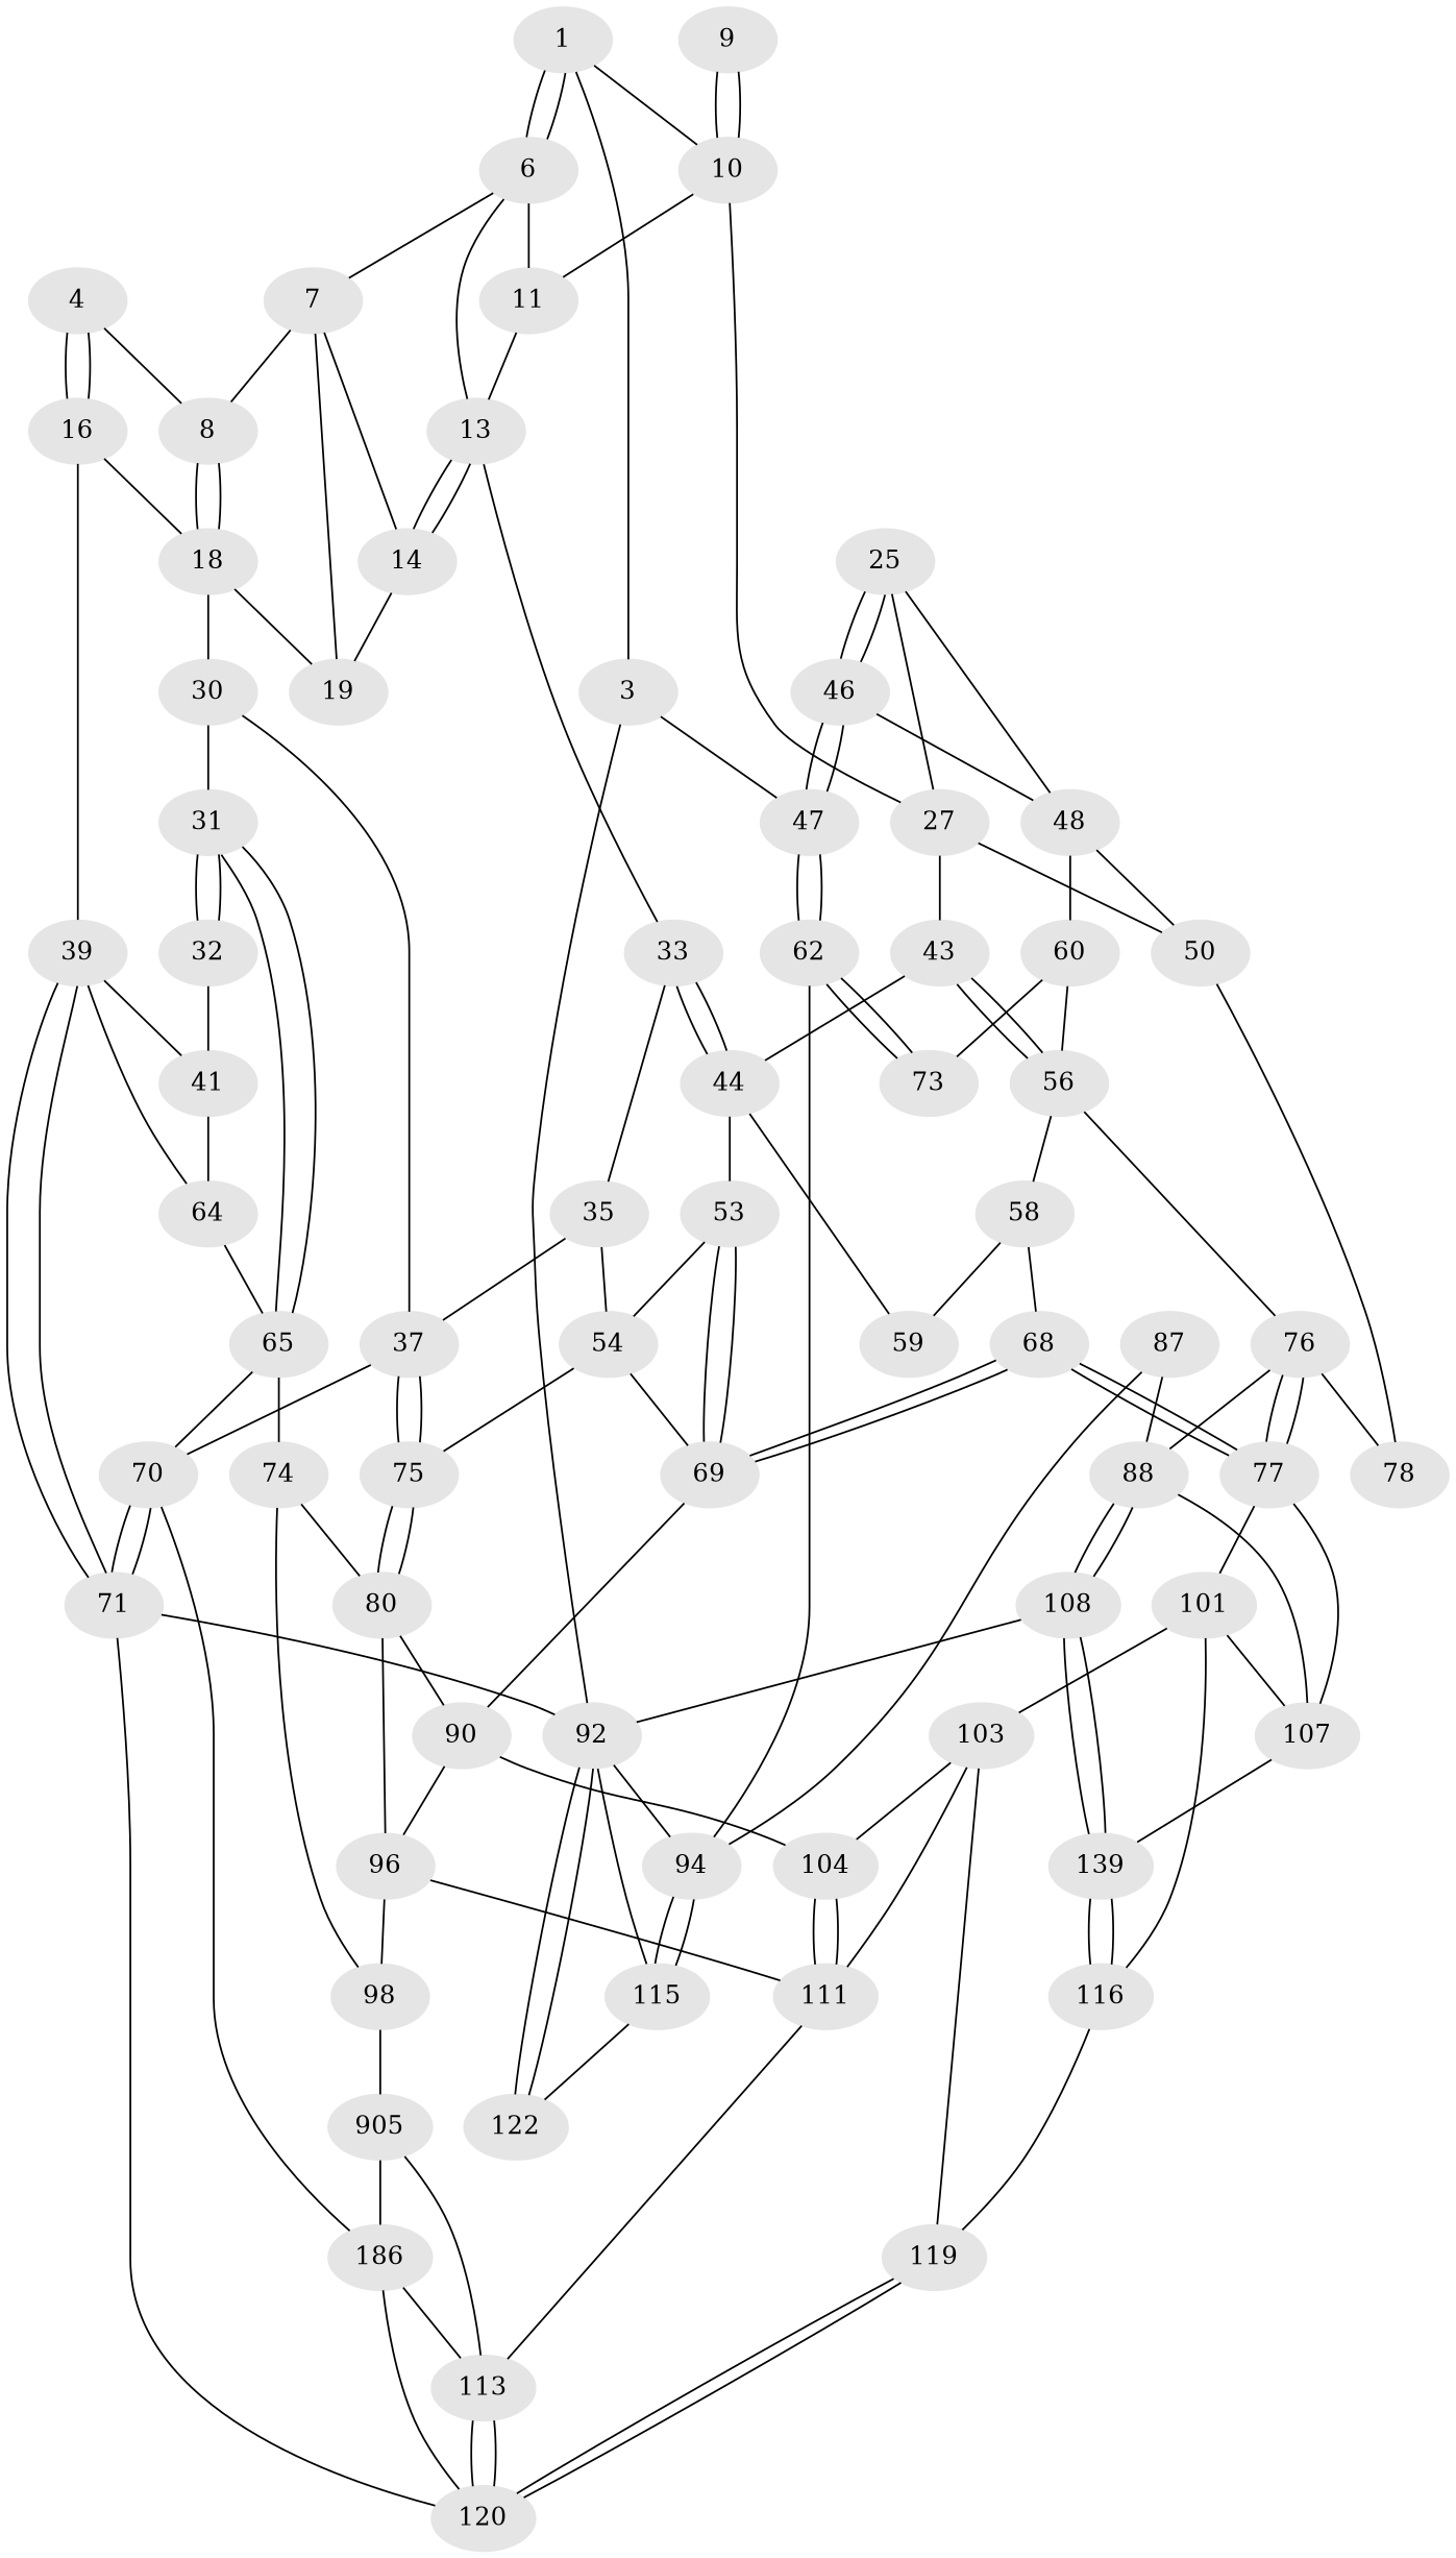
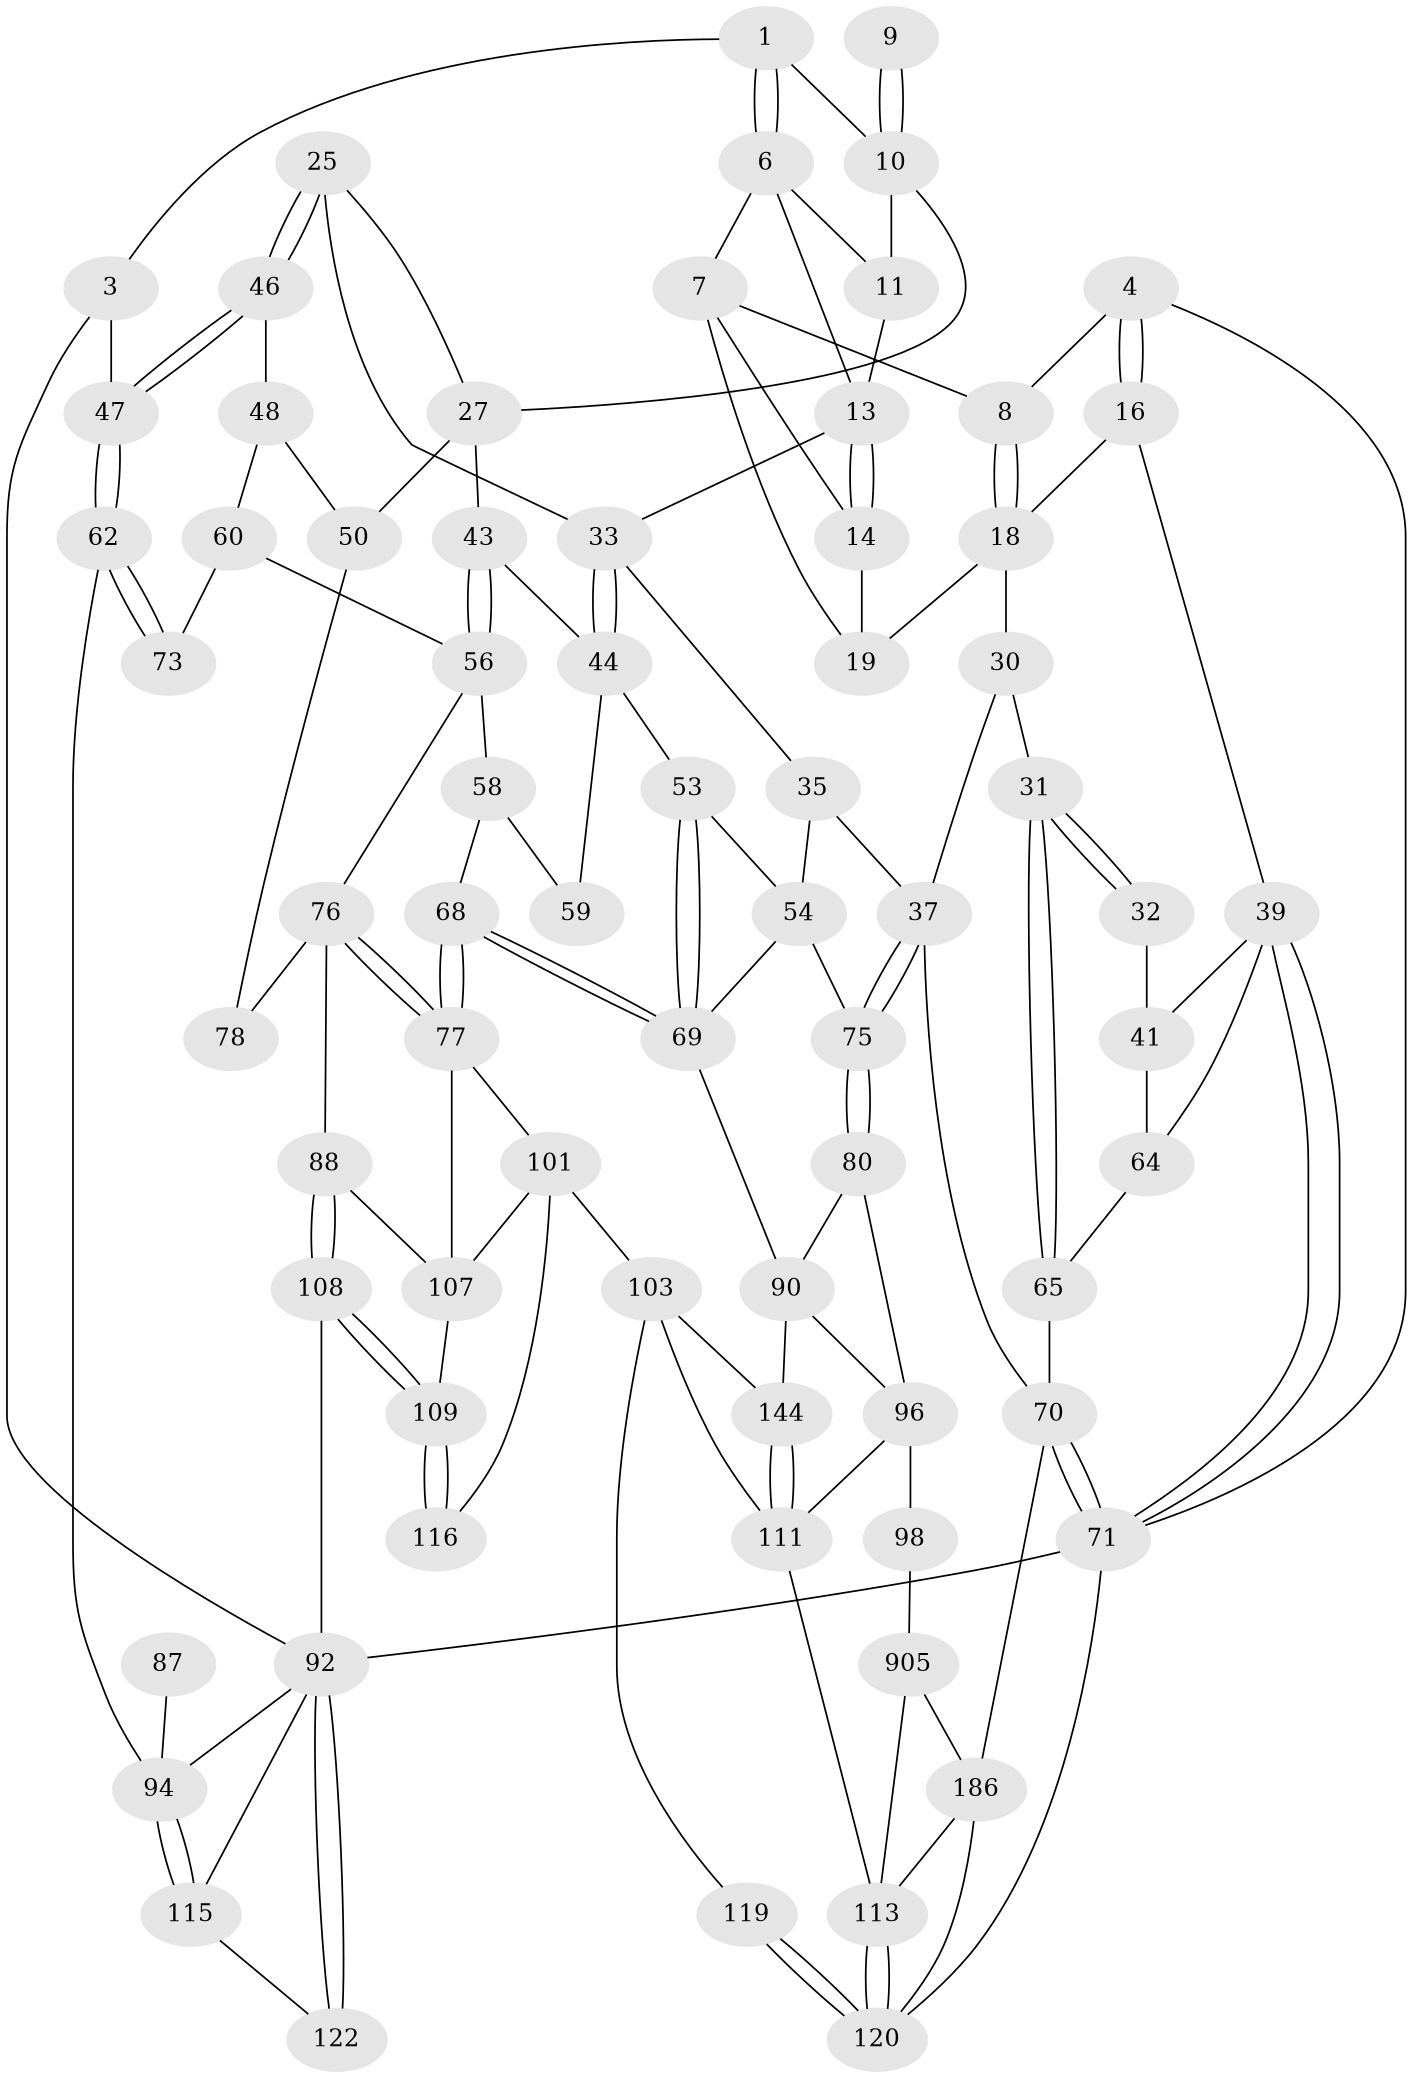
  graph {
    node [color=gray90 style=filled]
    1 [super="+2"]
    3 [super="+23"]
    6 [super="+12"]
    10 [super="+28"]
    47
    92 [super="+93"]
    7 [super="+15"]
    11 [super="+21"]
    13 [super="+22"]
    9
    4 [super="+5"]
    8
    16 [super="+17"]
    71 [super="+82"]
    62
    94 [super="+95"]
    115 [super="+121"]
    122
    18 [super="+20"]
    39 [super="+40"]
    120 [super="+124"]
    14
    19 [super="+29"]
    n24 [label=33]
    30
    27 [super="+42"]
    43
    50 [super="+55"]
    35 [super="+36"]
    44 [super="+52"]
    32 [super="+33"]
    41 [super="+45"]
    64
    31
    37 [super="+38"]
    54 [super="+73"]
    25 [super="+26"]
    46 [super="+51"]
    48 [super="+49"]
    60 [super="+61"]
    56 [super="+57"]
    78 [super="+85"]
    65 [super="+66"]
    75
    70
-   74 [super="+81"]
    53
    59
    69 [super="+72"]
    80 [super="+91"]
    98
    58 [super="+67"]
    76 [super="+79"]
    n54 [label=73 super="+83"]
    90 [super="+99"]
    68
    77 [super="+100"]
    88 [super="+89"]
    n59 [label=186 super="+123"]
    101 [super="+102"]
    107 [super="+110"]
    96 [super="+97"]
-   104
+   104 [label=144]
    113 [super="+114"]
    n65 [label=905]
    108
    103 [super="+117"]
    116 [super="+118"]
-   109 [label=139]
+   109
    111 [super="+112"]
    87
    119
    1 -- 3
    1 -- 6
    1 -- 6
    1 -- 10
    3 -- 47
    3 -- 92
    6 -- 7
    6 -- 11
    6 -- 13
    10 -- 11 [weight=2]
    10 -- 27
    47 -- 62
    47 -- 62
    92 -- 94
    92 -- 115
    92 -- 122
    92 -- 122
    7 -- 8
    7 -- 14
    7 -- 19
    11 -- 13
    13 -- 14
    13 -- 14
    13 -- n24
    9 -- 10
    9 -- 10
    4 -- 8
    4 -- 16
    4 -- 16
+   4 -- 71
    8 -- 18
    8 -- 18
    16 -- 18
    16 -- 39
    71 -- 92
    71 -- 120
    62 -- 94
    62 -- n54
    62 -- n54
    94 -- 115
    94 -- 115
    115 -- 122
    18 -- 19
    18 -- 30
    39 -- 71
    39 -- 71
    39 -- 41
    39 -- 64
    14 -- 19
    n24 -- 35
    n24 -- 44
    n24 -- 44
    30 -- 31
    30 -- 37
    27 -- 43
    27 -- 50
    43 -- 44
    43 -- 56
    43 -- 56
    50 -- 78
    35 -- 37
    35 -- 54
    44 -- 53
    44 -- 59
    32 -- 41 [weight=2]
    41 -- 64
    64 -- 65
    31 -- 32
    31 -- 32
    31 -- 65
    31 -- 65
    37 -- 75
    37 -- 75
    37 -- 70
    54 -- 75
    54 -- 69
    25 -- 27
    25 -- 46
    25 -- 46
-   25 -- 48
+   25 -- n24
    46 -- 47
    46 -- 47
    46 -- 48
    48 -- 50
    48 -- 60
    60 -- 56
    60 -- n54 [weight=2]
    56 -- 58
    56 -- 76
    65 -- 70
-   65 -- 74
    75 -- 80
    75 -- 80
    70 -- 71
    70 -- 71
    70 -- n59
-   74 -- 80
-   74 -- 98
    53 -- 54
    53 -- 69
    53 -- 69
    69 -- 90
    80 -- 90
    80 -- 96
    98 -- n65
    58 -- 59 [weight=2]
    58 -- 68
    76 -- 78
    76 -- 77
    76 -- 77
    76 -- 88
    90 -- 96
    90 -- 104
    68 -- 69
    68 -- 69
    68 -- 77
    68 -- 77
    77 -- 101
    77 -- 107
    88 -- 107
    88 -- 108
    88 -- 108
    n59 -- 120
    n59 -- 113
    101 -- 107
    101 -- 103
    101 -- 116
    107 -- 109
    96 -- 98
    96 -- 111
    104 -- 111
    104 -- 111
    113 -- 120
    113 -- 120
    n65 -- n59
    n65 -- 113
    108 -- 92
    108 -- 109
    108 -- 109
    103 -- 104
    103 -- 111
    103 -- 119
-   116 -- 119
    109 -- 116
    109 -- 116
    111 -- 113
    87 -- 94
-   87 -- 88
    119 -- 120
    119 -- 120
  }
